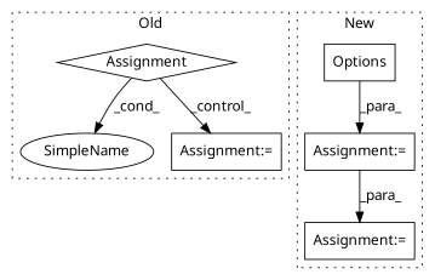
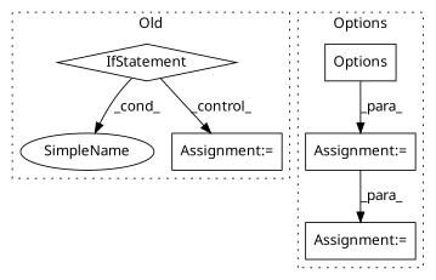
  digraph {
    fontname="Noto Sans"
    node [a=7 fontname="Noto Sans" l=1 shape=box]
    edge [fontname="Noto Sans"]
-   n1 [a=25 l="4,2" label=Assignment s="13853,13889" shape=diamond]
+   n1 [a=25 l="4,2" label=IfStatement s="13853,13889" shape=diamond]
    n2 [a=42 label=SimpleName shape=ellipse l=""]
    n3 [label="Assignment:=" s=13910]
    n4 [a=32 l=9 label=Options s=13482]
    n5 [l=2 label="Assignment:=" s=13566]
    n6 [label="Assignment:=" s=13469]
    subgraph cluster_1 {
      label=Old
      style=dotted
      n1
      n2
      n3
    }
    subgraph cluster_2 {
-     label=New
+     label=Options
      style=dotted
      n4
      n5
      n6
    }
    n1 -> n2 [label=_cond_]
    n1 -> n3 [label=_control_]
    n4 -> n6 [label=_para_]
    n6 -> n5 [label=_para_]
  }
